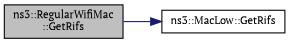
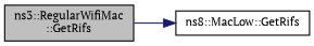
  digraph {
    rankdir=LR
    fontname="PT Serif"
    node [color=black fontname="PT Serif" fontsize=10 shape=record style=filled]
    n1 [fillcolor=grey75 fontcolor=black height=0.2 label="ns3::RegularWifiMac\l::GetRifs" width=0.4]
-   n2 [fillcolor=white height=0.2 label="ns3::MacLow::GetRifs" width=0.4]
+   n2 [fillcolor=white height=0.2 label="ns8::MacLow::GetRifs" width=0.4]
    n1 -> n2 [color=midnightblue fontname="PT Serif" fontsize=10 labelfontname=Helvetica labelfontsize=10 style=solid]
  }
